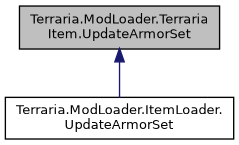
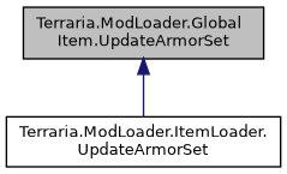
  digraph {
    rankdir=TB
    node [color=black fontname=Helvetica fontsize=10 shape=record style=filled]
-   n1 [fillcolor=grey75 fontcolor=black height=0.2 label="Terraria.ModLoader.Terraria\lItem.UpdateArmorSet" width=0.4]
+   n1 [fillcolor=grey75 fontcolor=black height=0.2 label="Terraria.ModLoader.Global\lItem.UpdateArmorSet" width=0.4]
    n2 [fillcolor=white height=0.2 label="Terraria.ModLoader.ItemLoader.\lUpdateArmorSet" width=0.4]
    n1 -> n2 [color=midnightblue dir=back fontname=Helvetica fontsize=10 labelfontname=Helvetica labelfontsize=10 style=solid]
  }
